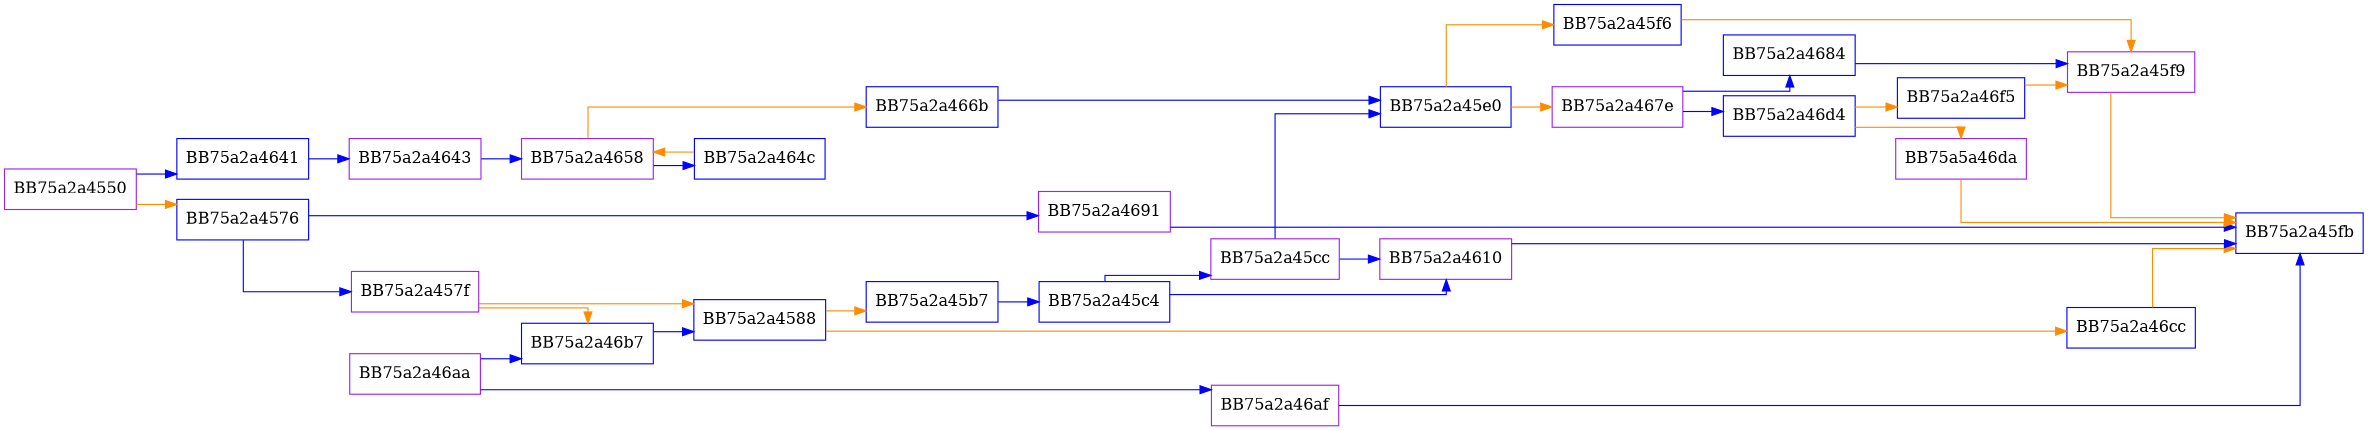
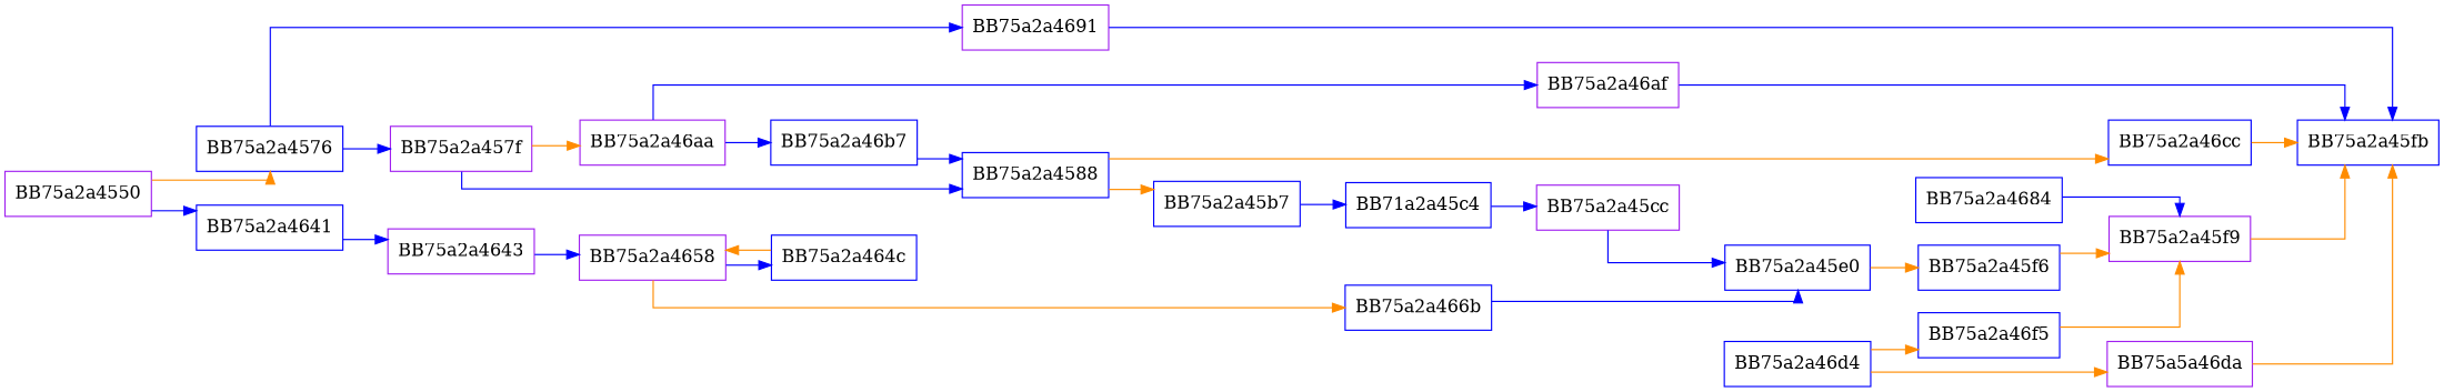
  digraph {
    rankdir=LR
    splines=ortho
    node [color=blue shape=box]
    edge [color=blue]
    BB75a2a4550 [color=purple]
    BB75a2a4641
    BB75a2a4576
    BB75a2a4643 [color=purple]
    BB75a2a4691 [color=purple]
    BB75a2a457f [color=purple]
    BB75a2a4658 [color=purple]
    BB75a2a45fb
    BB75a2a46aa [color=purple]
    BB75a2a4588
    BB75a2a46b7
    BB75a2a46af [color=purple]
    BB75a2a46cc
    BB75a2a45b7
-   BB75a2a45c4
-   BB75a2a4610 [color=purple]
+   BB75a2a45c4 [label=BB71a2a45c4]
    BB75a2a45cc [color=purple]
    BB75a2a45e0
-   BB75a2a467e [color=purple]
    BB75a2a45f6
    BB75a2a46d4
    BB75a2a4684
    BB75a2a45f9 [color=purple]
    BB75a2a46f5
    n25 [color=purple label=BB75a5a46da]
    BB75a2a464c
    BB75a2a466b
    BB75a2a4550 -> BB75a2a4641
    BB75a2a4550 -> BB75a2a4576 [color=darkorange]
    BB75a2a4641 -> BB75a2a4643
    BB75a2a4576 -> BB75a2a4691
    BB75a2a4576 -> BB75a2a457f
    BB75a2a4643 -> BB75a2a4658
    BB75a2a4691 -> BB75a2a45fb
-   BB75a2a457f -> BB75a2a46b7 [color=darkorange]
-   BB75a2a457f -> BB75a2a4588 [color=darkorange]
+   BB75a2a457f -> BB75a2a46aa [color=darkorange]
+   BB75a2a457f -> BB75a2a4588
    BB75a2a4658 -> BB75a2a464c
    BB75a2a4658 -> BB75a2a466b [color=darkorange]
    BB75a2a46aa -> BB75a2a46b7
    BB75a2a46aa -> BB75a2a46af
    BB75a2a4588 -> BB75a2a46cc [color=darkorange]
    BB75a2a4588 -> BB75a2a45b7 [color=darkorange]
    BB75a2a46b7 -> BB75a2a4588
    BB75a2a46af -> BB75a2a45fb
    BB75a2a46cc -> BB75a2a45fb [color=darkorange]
    BB75a2a45b7 -> BB75a2a45c4
-   BB75a2a45c4 -> BB75a2a4610
    BB75a2a45c4 -> BB75a2a45cc
-   BB75a2a4610 -> BB75a2a45fb
-   BB75a2a45cc -> BB75a2a4610
    BB75a2a45cc -> BB75a2a45e0
-   BB75a2a45e0 -> BB75a2a467e [color=darkorange]
    BB75a2a45e0 -> BB75a2a45f6 [color=darkorange]
-   BB75a2a467e -> BB75a2a46d4
-   BB75a2a467e -> BB75a2a4684
    BB75a2a45f6 -> BB75a2a45f9 [color=darkorange]
    BB75a2a46d4 -> BB75a2a46f5 [color=darkorange]
    BB75a2a46d4 -> n25 [color=darkorange]
    BB75a2a4684 -> BB75a2a45f9
    BB75a2a45f9 -> BB75a2a45fb [color=darkorange]
    BB75a2a46f5 -> BB75a2a45f9 [color=darkorange]
    n25 -> BB75a2a45fb [color=darkorange]
    BB75a2a464c -> BB75a2a4658 [color=darkorange]
    BB75a2a466b -> BB75a2a45e0
  }
